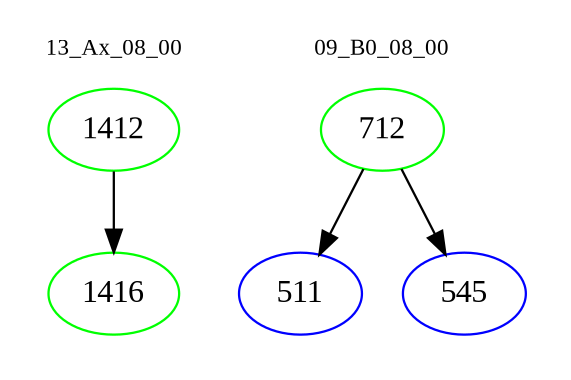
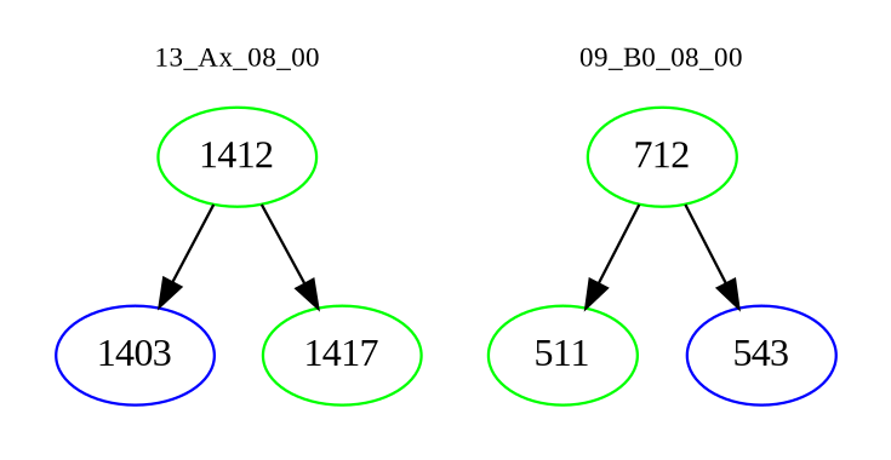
  digraph {
    fontname="Liberation Serif"
    node [color=green fontname="Liberation Serif"]
    edge [color=black fontname="Liberation Serif"]
    n1 [label=1412]
-   n3 [label=1416]
+   n2 [color=blue label=1403]
+   n3 [label=1417]
    n4 [label=712]
-   n5 [color=blue label=511]
-   n6 [color=blue label=545]
+   n5 [label=511]
+   n6 [color=blue label=543]
    subgraph cluster_1 {
      color=white
      fontsize=10
      label="13_Ax_08_00"
      n1
+     n2
      n3
    }
    subgraph cluster_2 {
      color=white
      fontsize=10
      label="09_B0_08_00"
      n4
      n5
      n6
    }
+   n1 -> n2
    n1 -> n3
    n4 -> n5
    n4 -> n6
  }
